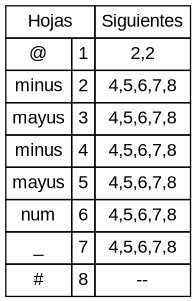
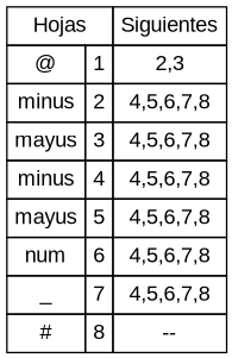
  digraph {
    fontname="Liberation Sans"
-   n1 [label=< <TABLE BORDER="0" CELLBORDER="1" CELLSPACING="0" CELLPADDING="4"> <TR> <TD COLSPAN="2">Hojas</TD> <TD>Siguientes</TD> </TR> <TR> <TD>@</TD> <TD>1</TD> <TD>2,2</TD> </TR> <TR> <TD>minus</TD> <TD>2</TD> <TD>4,5,6,7,8</TD> </TR> <TR> <TD>mayus</TD> <TD>3</TD> <TD>4,5,6,7,8</TD> </TR> <TR> <TD>minus</TD> <TD>4</TD> <TD>4,5,6,7,8</TD> </TR> <TR> <TD>mayus</TD> <TD>5</TD> <TD>4,5,6,7,8</TD> </TR> <TR> <TD>num</TD> <TD>6</TD> <TD>4,5,6,7,8</TD> </TR> <TR> <TD>_</TD> <TD>7</TD> <TD>4,5,6,7,8</TD> </TR> <TR> <TD>#</TD> <TD>8</TD> <TD>--</TD> </TR> </TABLE>> margin=0 shape=none fontname="Liberation Sans"]
+   n1 [label=< <TABLE BORDER="0" CELLBORDER="1" CELLSPACING="0" CELLPADDING="4"> <TR> <TD COLSPAN="2">Hojas</TD> <TD>Siguientes</TD> </TR> <TR> <TD>@</TD> <TD>1</TD> <TD>2,3</TD> </TR> <TR> <TD>minus</TD> <TD>2</TD> <TD>4,5,6,7,8</TD> </TR> <TR> <TD>mayus</TD> <TD>3</TD> <TD>4,5,6,7,8</TD> </TR> <TR> <TD>minus</TD> <TD>4</TD> <TD>4,5,6,7,8</TD> </TR> <TR> <TD>mayus</TD> <TD>5</TD> <TD>4,5,6,7,8</TD> </TR> <TR> <TD>num</TD> <TD>6</TD> <TD>4,5,6,7,8</TD> </TR> <TR> <TD>_</TD> <TD>7</TD> <TD>4,5,6,7,8</TD> </TR> <TR> <TD>#</TD> <TD>8</TD> <TD>--</TD> </TR> </TABLE>> margin=0 shape=none fontname="Liberation Sans"]
  }
